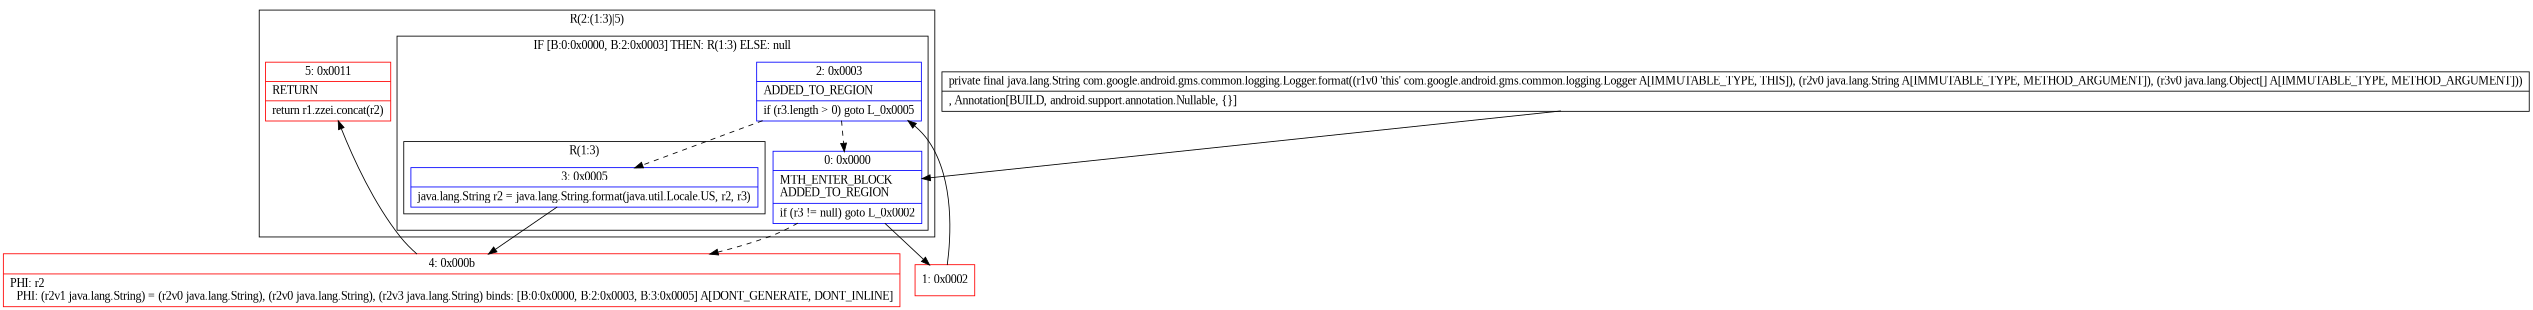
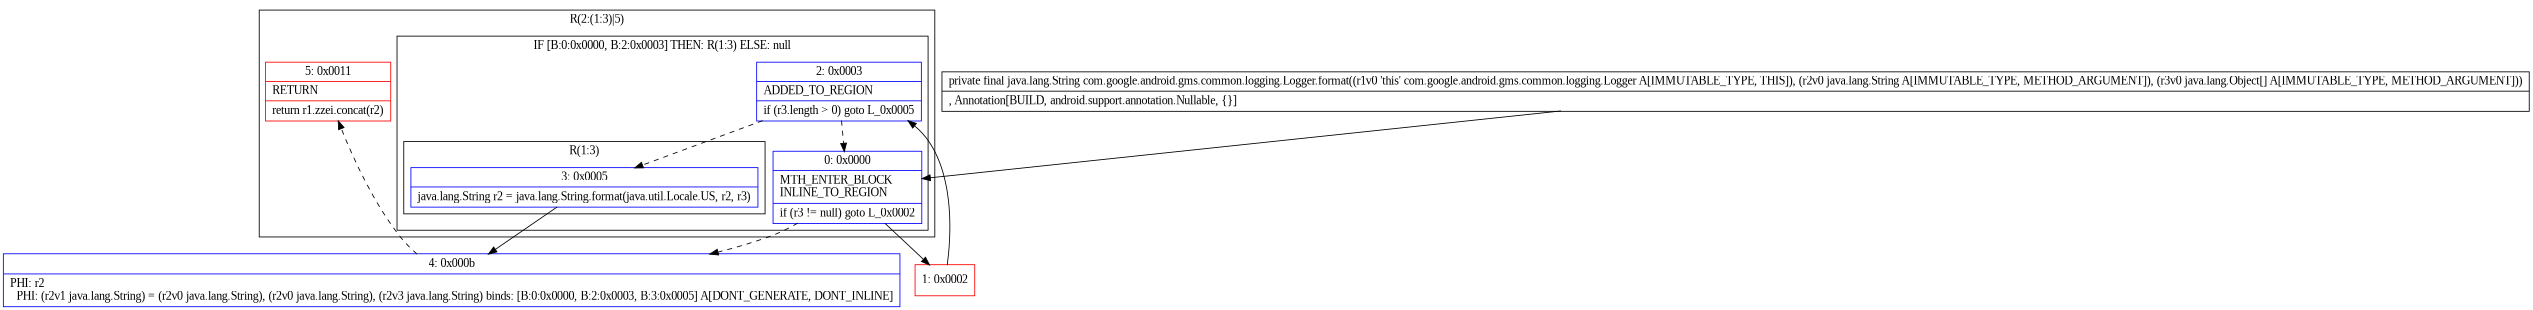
  digraph {
    fontname="Liberation Serif"
    node [color=blue fontname="Liberation Serif" shape=record]
    edge [fontname="Liberation Serif"]
    n1 [label="{3\:\ 0x0005|java.lang.String r2 = java.lang.String.format(java.util.Locale.US, r2, r3)\l}"]
-   n2 [label="{0\:\ 0x0000|MTH_ENTER_BLOCK\lADDED_TO_REGION\l|if (r3 != null) goto L_0x0002\l}"]
+   n2 [label="{0\:\ 0x0000|MTH_ENTER_BLOCK\lINLINE_TO_REGION\l|if (r3 != null) goto L_0x0002\l}"]
    n3 [label="{2\:\ 0x0003|ADDED_TO_REGION\l|if (r3.length \> 0) goto L_0x0005\l}"]
    n4 [color=red label="{5\:\ 0x0011|RETURN\l|return r1.zzei.concat(r2)\l}"]
-   n5 [color=red label="{4\:\ 0x000b|PHI: r2 \l  PHI: (r2v1 java.lang.String) = (r2v0 java.lang.String), (r2v0 java.lang.String), (r2v3 java.lang.String) binds: [B:0:0x0000, B:2:0x0003, B:3:0x0005] A[DONT_GENERATE, DONT_INLINE]\l}"]
+   n5 [label="{4\:\ 0x000b|PHI: r2 \l  PHI: (r2v1 java.lang.String) = (r2v0 java.lang.String), (r2v0 java.lang.String), (r2v3 java.lang.String) binds: [B:0:0x0000, B:2:0x0003, B:3:0x0005] A[DONT_GENERATE, DONT_INLINE]\l}"]
    n6 [color=red label="{1\:\ 0x0002}"]
    n7 [label="{private final java.lang.String com.google.android.gms.common.logging.Logger.format((r1v0 'this' com.google.android.gms.common.logging.Logger A[IMMUTABLE_TYPE, THIS]), (r2v0 java.lang.String A[IMMUTABLE_TYPE, METHOD_ARGUMENT]), (r3v0 java.lang.Object[] A[IMMUTABLE_TYPE, METHOD_ARGUMENT]))  | , Annotation[BUILD, android.support.annotation.Nullable, \{\}]\l}" color=""]
    subgraph cluster_1 {
      label="R(2:(1:3)|5)"
      n4
      subgraph cluster_2 {
        label="IF [B:0:0x0000, B:2:0x0003] THEN: R(1:3) ELSE: null"
        n2
        n3
        subgraph cluster_3 {
          label="R(1:3)"
          n1
        }
      }
    }
    n1 -> n5
    n2 -> n5 [style=dashed]
    n2 -> n6
    n3 -> n1 [style=dashed]
    n3 -> n2 [style=dashed]
-   n5 -> n4
+   n5 -> n4 [style=dashed]
    n6 -> n3
    n7 -> n2
  }
